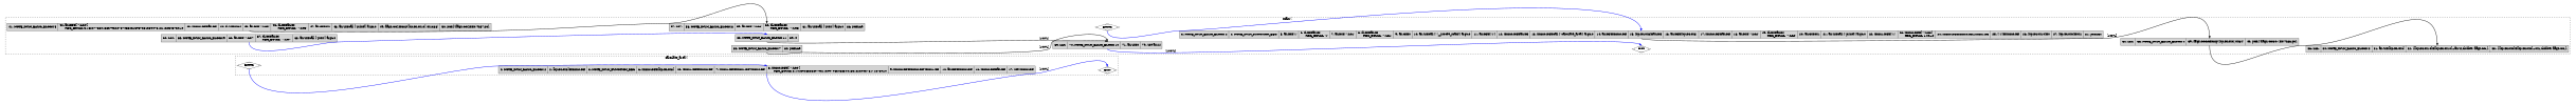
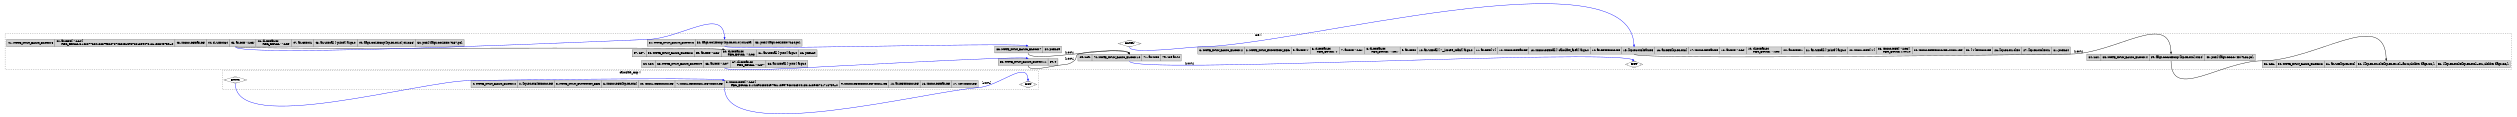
  digraph {
    rankdir=LR
    node [fillcolor=lightgrey shape=record style=filled]
    edge [color=blue constraint=true headport=n style="solid,bold" tailport=s weight=100]
    n1 [fillcolor=white label=ENTRY shape=Mdiamond]
    n2 [label="{\ \ \ \ 4:\ NOTE_INSN_BASIC_BLOCK\ 2\l|\ \ \ \ 2:\ [bp:DI-0x8]=xmm0:DF\l|\ \ \ \ 3:\ NOTE_INSN_FUNCTION_BEG\l|\ \ \ \ 6:\ xmm0:DF=[bp:DI-0x8]\l|\ \ \ 20:\ xmm1:DF=xmm0:DF\l|\ \ \ \ 7:\ xmm1:DF=xmm1:DF*xmm0:DF\l|\ \ \ \ 8:\ xmm0:DF=[`*.LC0']\l\ \ \ \ \ \ REG_EQUAL\ 3.141592653589793115997963468544185161590576171875e+0\l|\ \ \ \ 9:\ xmm0:DF=xmm0:DF*xmm1:DF\l|\ \ \ 12:\ ax:DF=xmm0:DF\l|\ \ \ 16:\ xmm0:DF=ax:DF\l|\ \ \ 17:\ use\ xmm0:DF\l}"]
    n3 [fillcolor=white label=EXIT shape=Mdiamond]
    n4 [fillcolor=white label=ENTRY shape=Mdiamond]
    n5 [label="{\ \ \ \ 3:\ NOTE_INSN_BASIC_BLOCK\ 2\l|\ \ \ \ 2:\ NOTE_INSN_FUNCTION_BEG\l|\ \ \ \ 5:\ ax:DI=`r'\l|\ \ \ \ 6:\ si:DI=ax:DI\l\ \ \ \ \ \ REG_EQUAL\ `r'\l|\ \ \ \ 7:\ ax:DI=`*.LC1'\l|\ \ \ \ 8:\ di:DI=ax:DI\l\ \ \ \ \ \ REG_EQUAL\ `*.LC1'\l|\ \ \ \ 9:\ ax:QI=0\l|\ \ \ 10:\ ax:SI=call\ [`*__isoc99_scanf']\ argc:0\l|\ \ \ 11:\ ax:DF=[`r']\l|\ \ \ 12:\ xmm0:DF=ax:DF\l|\ \ \ 13:\ xmm0:DF=call\ [`calculate_area']\ argc:0\l|\ \ \ 14:\ ax:DF=xmm0:DF\l|\ \ \ 15:\ [bp:DI-0x8]=ax:DF\l|\ \ \ 16:\ ax:DF=[bp:DI-0x8]\l|\ \ \ 17:\ xmm0:DF=ax:DF\l|\ \ \ 18:\ ax:DI=`*.LC2'\l|\ \ \ 19:\ di:DI=ax:DI\l\ \ \ \ \ \ REG_EQUAL\ `*.LC2'\l|\ \ \ 20:\ ax:QI=0x1\l|\ \ \ 21:\ ax:SI=call\ [`printf']\ argc:0\l|\ \ \ 22:\ xmm1:DF=[`r']\l|\ \ \ 23:\ xmm0:DF=[`*.LC3']\l\ \ \ \ \ \ REG_EQUAL\ 1.0e+0\l|\ \ \ 24:\ xmm0:DF=xmm0:DF+xmm1:DF\l|\ \ \ 25:\ [`r']=xmm0:DF\l|\ \ \ 26:\ [bp:DI-0x10]=0\l|\ \ \ 27:\ [bp:DI-0xc]=0x1\l|\ \ \ 81:\ pc=L34\l}"]
    n6 [fillcolor=white label=EXIT shape=Mdiamond]
    n7 [label="{\ \ \ 34:\ L34:\l|\ \ \ 35:\ NOTE_INSN_BASIC_BLOCK\ 4\l|\ \ \ 39:\ flags:CCGC=cmp([bp:DI-0xc],0x64)\l|\ \ \ 40:\ pc=\{(flags:CCGC\<=0)?L36:pc\}\l}"]
    n8 [label="{\ \ \ 41:\ NOTE_INSN_BASIC_BLOCK\ 5\l|\ \ \ 42:\ ax:DF=[`*.LC4']\l\ \ \ \ \ \ REG_EQUAL\ 3.162277660168379522787063251598738133907318115234375e+0\l|\ \ \ 43:\ xmm0:DF=ax:DF\l|\ \ \ 44:\ si:SI=0x64\l|\ \ \ 45:\ ax:DI=`*.LC5'\l|\ \ \ 46:\ di:DI=ax:DI\l\ \ \ \ \ \ REG_EQUAL\ `*.LC5'\l|\ \ \ 47:\ ax:QI=0x1\l|\ \ \ 48:\ ax:SI=call\ [`printf']\ argc:0\l|\ \ \ 49:\ flags:CCZ=cmp([bp:DI-0x10],0x1388)\l|\ \ \ 50:\ pc=\{(flags:CCZ==0)?L57:pc\}\l}"]
    n9 [label="{\ \ \ 36:\ L36:\l|\ \ \ 30:\ NOTE_INSN_BASIC_BLOCK\ 3\l|\ \ \ 31:\ ax:SI=[bp:DI-0xc]\l|\ \ \ 32:\ \{[bp:DI-0x10]=[bp:DI-0x10]+ax:SI;clobber\ flags:CC;\}\l|\ \ \ 33:\ \{[bp:DI-0xc]=[bp:DI-0xc]+0x1;clobber\ flags:CC;\}\l}"]
    n10 [label="{\ \ \ 57:\ L57:\l|\ \ \ 58:\ NOTE_INSN_BASIC_BLOCK\ 8\l|\ \ \ 59:\ ax:DI=`*.LC6'\l|\ \ \ 60:\ di:DI=ax:DI\l\ \ \ \ \ \ REG_EQUAL\ `*.LC6'\l|\ \ \ 61:\ ax:SI=call\ [`puts']\ argc:0\l|\ \ \ 86:\ pc=L69\l}"]
+   n11 [label="{\ \ \ 51:\ NOTE_INSN_BASIC_BLOCK\ 6\l|\ \ \ 52:\ flags:CCZ=cmp([bp:DI-0x10],0x13ba)\l|\ \ \ 53:\ pc=\{(flags:CCZ==0)?L64:pc\}\l}"]
    n12 [label="{\ \ \ 69:\ L69:\l|\ \ \ 70:\ NOTE_INSN_BASIC_BLOCK\ 10\l|\ \ \ 71:\ ax:SI=0\l|\ \ \ 79:\ use\ ax:SI\l}"]
    n13 [label="{\ \ \ 64:\ L64:\l|\ \ \ 65:\ NOTE_INSN_BASIC_BLOCK\ 9\l|\ \ \ 66:\ ax:DI=`*.LC7'\l|\ \ \ 67:\ di:DI=ax:DI\l\ \ \ \ \ \ REG_EQUAL\ `*.LC7'\l|\ \ \ 68:\ ax:SI=call\ [`puts']\ argc:0\l}"]
    n14 [label="{\ \ \ 83:\ NOTE_INSN_BASIC_BLOCK\ 7\l|\ \ \ 84:\ pc=L69\l}"]
    n15 [label="{\ \ \ 88:\ NOTE_INSN_BASIC_BLOCK\ 11\l|\ \ \ 89:\ 0\l}"]
    subgraph cluster_1 {
      color=black
-     label="calculate_area ()"
+     label="calculate_cmp ()"
      style=dashed
      n1
      n2
      n3
    }
    subgraph cluster_2 {
      color=black
-     label="main ()"
+     label="use ()"
      style=dashed
      n4
      n5
      n6
      n7
      n8
      n9
      n10
+     n11
      n12
      n13
      n14
      n15
    }
    n1 -> n2
    n1 -> n3 [style=invis color="" weight=""]
    n2 -> n3 [label="[100%]"]
    n4 -> n5
    n4 -> n6 [style=invis color="" weight=""]
    n5 -> n7 [color=black label="[100%]" weight=10]
    n7 -> n9 [color=black weight=10]
    n8 -> n10 [color=black weight=10]
+   n8 -> n11
+   n11 -> n14
    n12 -> n6 [label="[100%]"]
    n13 -> n15
    n14 -> n12 [color=black label="[100%]" weight=10]
    n15 -> n12 [color=black label="[100%]"]
  }
